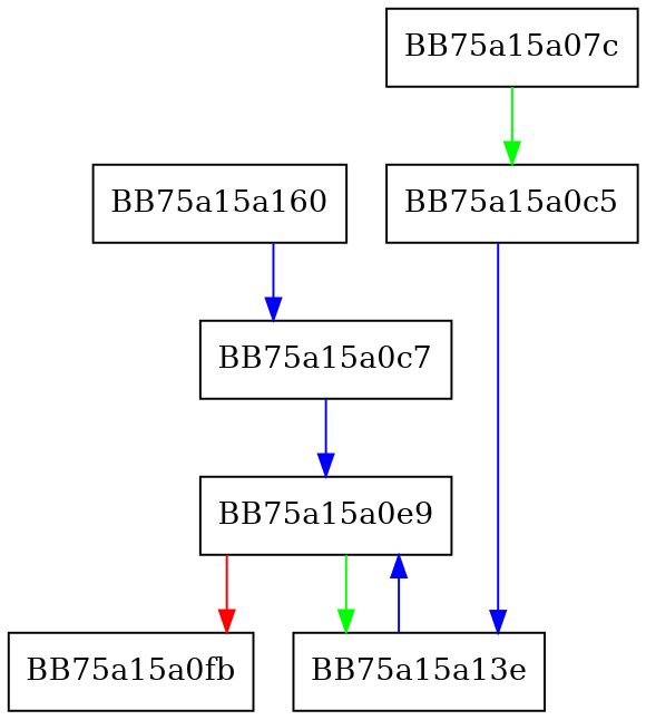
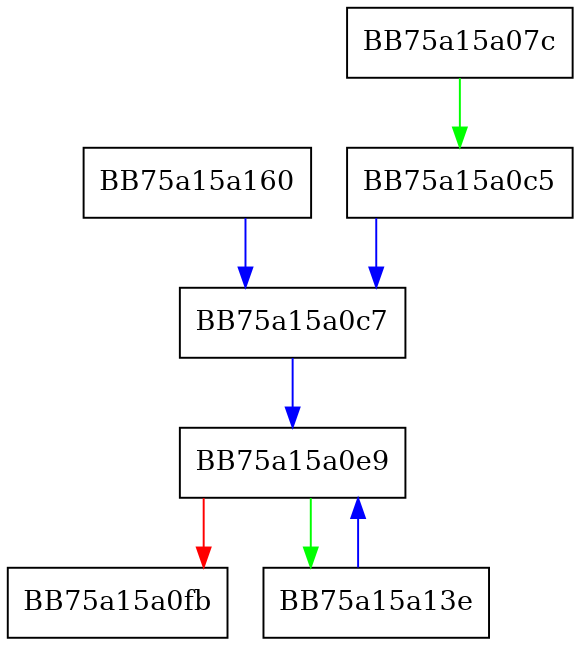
  digraph {
    splines=ortho
    node [shape=box]
    edge [color=blue]
    BB75a15a07c
    BB75a15a0c5
    BB75a15a160
    BB75a15a0c7
    BB75a15a0e9
    BB75a15a13e
    BB75a15a0fb
    BB75a15a07c -> BB75a15a0c5 [color=green]
-   BB75a15a0c5 -> BB75a15a13e
+   BB75a15a0c5 -> BB75a15a0c7
    BB75a15a160 -> BB75a15a0c7
    BB75a15a0c7 -> BB75a15a0e9
    BB75a15a0e9 -> BB75a15a13e [color=green]
    BB75a15a0e9 -> BB75a15a0fb [color=red]
    BB75a15a13e -> BB75a15a0e9
  }
